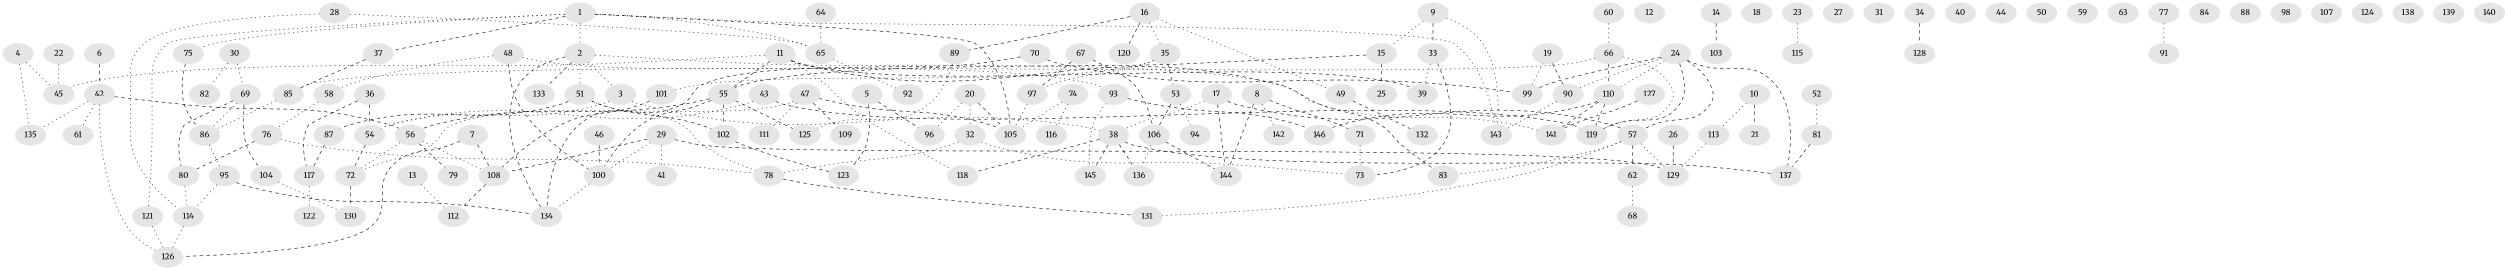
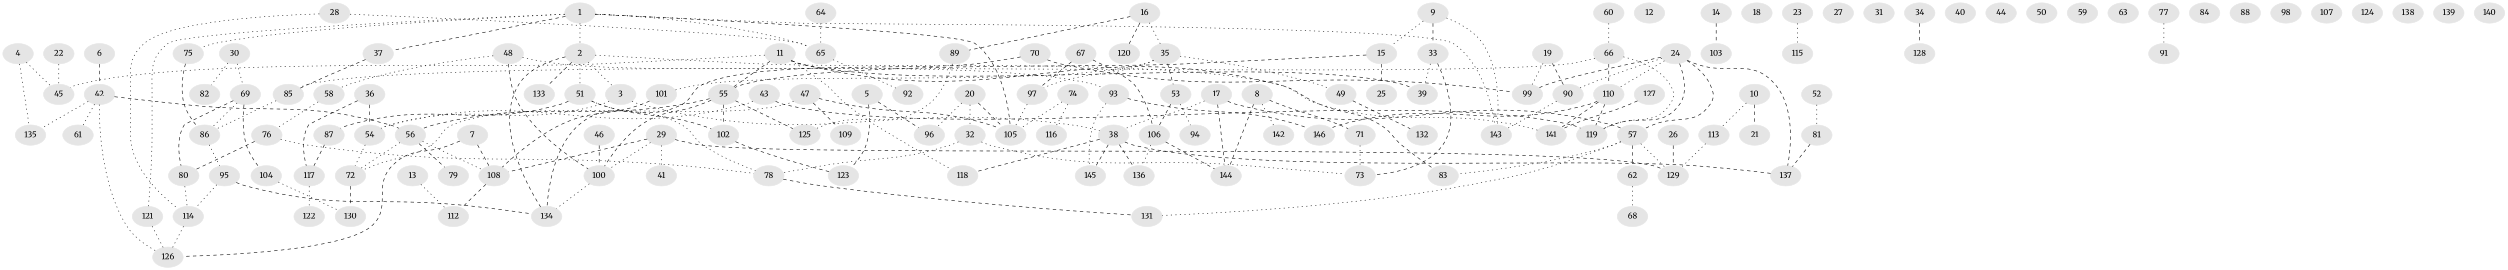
  graph {
    fontname=Merriweather
    node [color=gray90 fontname=Merriweather style=filled]
    edge [fontname=Merriweather style=dotted]
    1
    2
    37
    65
    75
    105
    121
    143
    3
    51
    133
    134
    141
    85
    92
    86
    126
    38
    54
    78
    87
    102
    118
    137
    136
    145
    72
    4
    45
    135
    5
    96
    123
    6
    42
    56
    61
    7
    108
    112
    8
    71
    142
    144
    73
    9
    15
    33
    55
    25
    39
    10
    21
    113
    129
    11
    83
    100
    125
    12
    13
    14
    103
    16
    35
    89
    120
    49
    53
    97
    101
    17
    57
    62
    131
    18
    19
    90
    99
    20
    32
    22
    23
    115
    24
    110
    119
    146
    26
    27
    28
    114
    29
    41
    30
    69
    82
    80
    104
    31
    34
    128
    132
    94
    106
    36
    117
    122
    40
    79
    43
    44
    46
    47
    109
-   111
    130
    48
    58
    93
    76
    50
    52
    81
    68
    59
    60
    66
    63
    64
    67
    95
    70
    74
    116
    77
    91
    84
    88
    98
    107
    124
    127
    138
    139
    140
    1 -- 2
    1 -- 37 [style=dashed]
    1 -- 65
    1 -- 75
    1 -- 105 [style=dashed]
    1 -- 121
    1 -- 143
    2 -- 3
    2 -- 51
    2 -- 133 [style=dashed]
    2 -- 134 [style=dashed]
    2 -- 141
    37 -- 85 [style=dashed]
    65 -- 92
    75 -- 86 [style=dashed]
    121 -- 126
    3 -- 38
    3 -- 54
    51 -- 78
    51 -- 87 [style=dashed]
    51 -- 102 [style=dashed]
    85 -- 86
    86 -- 95
    38 -- 118 [style=dashed]
    38 -- 137 [style=dashed]
    38 -- 136 [style=dashed]
    38 -- 145 [style=dashed]
-   54 -- 72 [style=dashed]
+   54 -- 72
    78 -- 131 [style=dashed]
    87 -- 117 [style=dashed]
    102 -- 123 [style=dashed]
    72 -- 130 [style=dashed]
    4 -- 45
    4 -- 135
    5 -- 96 [style=dashed]
    5 -- 123 [style=dashed]
    6 -- 42 [style=dashed]
    42 -- 126
    42 -- 135
    42 -- 56 [style=dashed]
    42 -- 61
    56 -- 72
    56 -- 108
    56 -- 79 [style=dashed]
    7 -- 126 [style=dashed]
    7 -- 108 [style=dashed]
    108 -- 112 [style=dashed]
    8 -- 71 [style=dashed]
    8 -- 142
    8 -- 144 [style=dashed]
    71 -- 73
    9 -- 143
    9 -- 15
    9 -- 33 [style=dashed]
    15 -- 55 [style=dashed]
    15 -- 25 [style=dashed]
    33 -- 73 [style=dashed]
    33 -- 39
    55 -- 102 [style=dashed]
    55 -- 56 [style=dashed]
    55 -- 100 [style=dashed]
    55 -- 125 [style=dashed]
    10 -- 21 [style=dashed]
    10 -- 113
    113 -- 129
    11 -- 118
    11 -- 45
    11 -- 55 [style=dashed]
    11 -- 39 [style=dashed]
    11 -- 83 [style=dashed]
    100 -- 134
    13 -- 112
    14 -- 103 [style=dashed]
    16 -- 35
    16 -- 89 [style=dashed]
    16 -- 120 [style=dashed]
-   16 -- 49
+   35 -- 49
    35 -- 53 [style=dashed]
    35 -- 97
    35 -- 101
    89 -- 125
    49 -- 132 [style=dashed]
    53 -- 94
    53 -- 106 [style=dashed]
    97 -- 105
    101 -- 108 [style=dashed]
    17 -- 38
    17 -- 144 [style=dashed]
    17 -- 57 [style=dashed]
    57 -- 129
    57 -- 83
    57 -- 62 [style=dashed]
    57 -- 131
    62 -- 68
    19 -- 90 [style=dashed]
    19 -- 99
    90 -- 143
    20 -- 105 [style=dashed]
    20 -- 96
    20 -- 32
    32 -- 78
    32 -- 73
    22 -- 45
    23 -- 115
    24 -- 137 [style=dashed]
    24 -- 57 [style=dashed]
    24 -- 90
    24 -- 99 [style=dashed]
    24 -- 110
    24 -- 119 [style=dashed]
    110 -- 141 [style=dashed]
    110 -- 119 [style=dashed]
    110 -- 146 [style=dashed]
    26 -- 129 [style=dashed]
    28 -- 65
    28 -- 114
    114 -- 126
    29 -- 108 [style=dashed]
    29 -- 129 [style=dashed]
    29 -- 100
    29 -- 41
    30 -- 69
    30 -- 82
    69 -- 86
    69 -- 80 [style=dashed]
    69 -- 104 [style=dashed]
    80 -- 114
    104 -- 130
    34 -- 128 [style=dashed]
    106 -- 136
    106 -- 144 [style=dashed]
    36 -- 54 [style=dashed]
    36 -- 117 [style=dashed]
    117 -- 122
    43 -- 54
    43 -- 119 [style=dashed]
    46 -- 100 [style=dashed]
    47 -- 105 [style=dashed]
    47 -- 72
    47 -- 109 [style=dashed]
-   47 -- 111
    48 -- 100 [style=dashed]
    48 -- 58
    48 -- 93
    58 -- 76
    93 -- 145
    93 -- 146 [style=dashed]
    76 -- 78
    76 -- 80 [style=dashed]
    52 -- 81
    81 -- 137 [style=dashed]
    60 -- 66
    66 -- 85
    66 -- 110 [style=dashed]
    66 -- 119
    64 -- 65
    67 -- 97 [style=dashed]
    67 -- 106 [style=dashed]
    95 -- 134 [style=dashed]
    95 -- 114
    70 -- 134 [style=dashed]
    70 -- 99 [style=dashed]
    74 -- 105
    74 -- 116
    77 -- 91
    127 -- 141 [style=dashed]
  }
